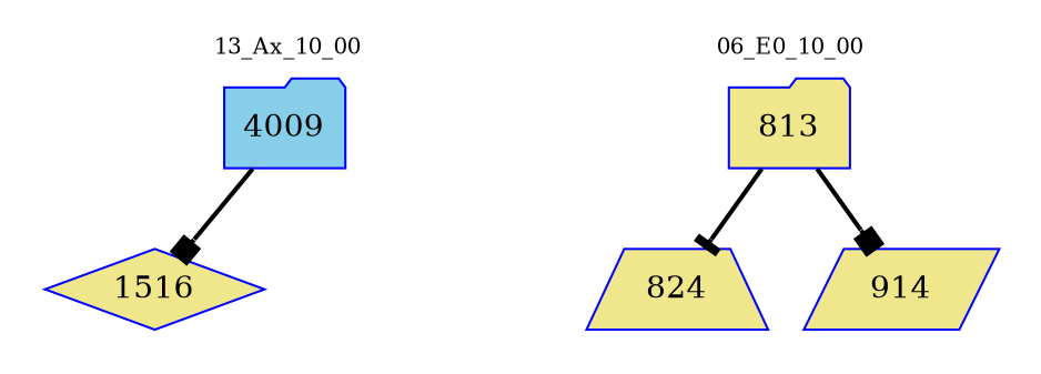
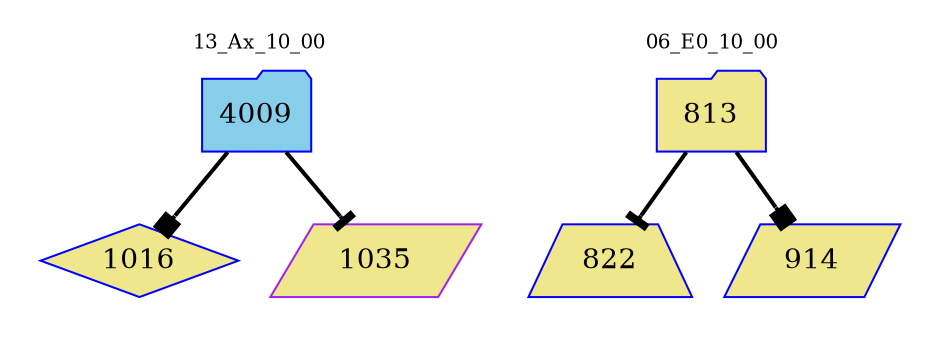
  digraph {
    node [color=blue fillcolor=khaki shape=folder style=filled]
    edge [arrowhead=box color=black style=bold]
    n1 [fillcolor=skyblue label=4009]
-   n2 [label=1516 shape=diamond]
+   n2 [label=1016 shape=diamond]
+   n3 [color=purple label=1035 shape=parallelogram]
    n4 [label=813]
-   n5 [label=824 shape=trapezium]
+   n5 [label=822 shape=trapezium]
    n6 [label=914 shape=parallelogram]
    subgraph cluster_1 {
      color=white
      fontsize=10
      label="13_Ax_10_00"
      n1
      n2
+     n3
    }
    subgraph cluster_2 {
      color=white
      fontsize=10
      label="06_E0_10_00"
      n4
      n5
      n6
    }
    n1 -> n2
+   n1 -> n3 [arrowhead=tee]
    n4 -> n5 [arrowhead=tee]
    n4 -> n6
  }
